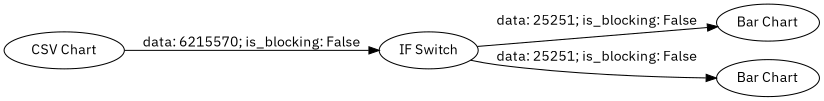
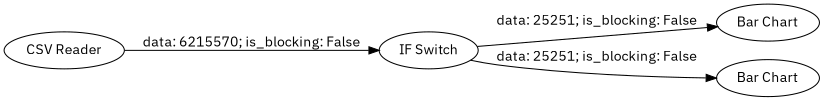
  digraph {
    rankdir=LR
    fontname="IBM Plex Sans"
    node [fontname="IBM Plex Sans"]
    edge [fontname="IBM Plex Sans"]
-   n1 [label="CSV Chart"]
+   n1 [label="CSV Reader"]
    n2 [label="IF Switch"]
    n3 [label="Bar Chart"]
    n4 [label="Bar Chart"]
    n1 -> n2 [label="data: 6215570; is_blocking: False"]
    n2 -> n3 [label="data: 25251; is_blocking: False"]
    n2 -> n4 [label="data: 25251; is_blocking: False"]
  }
